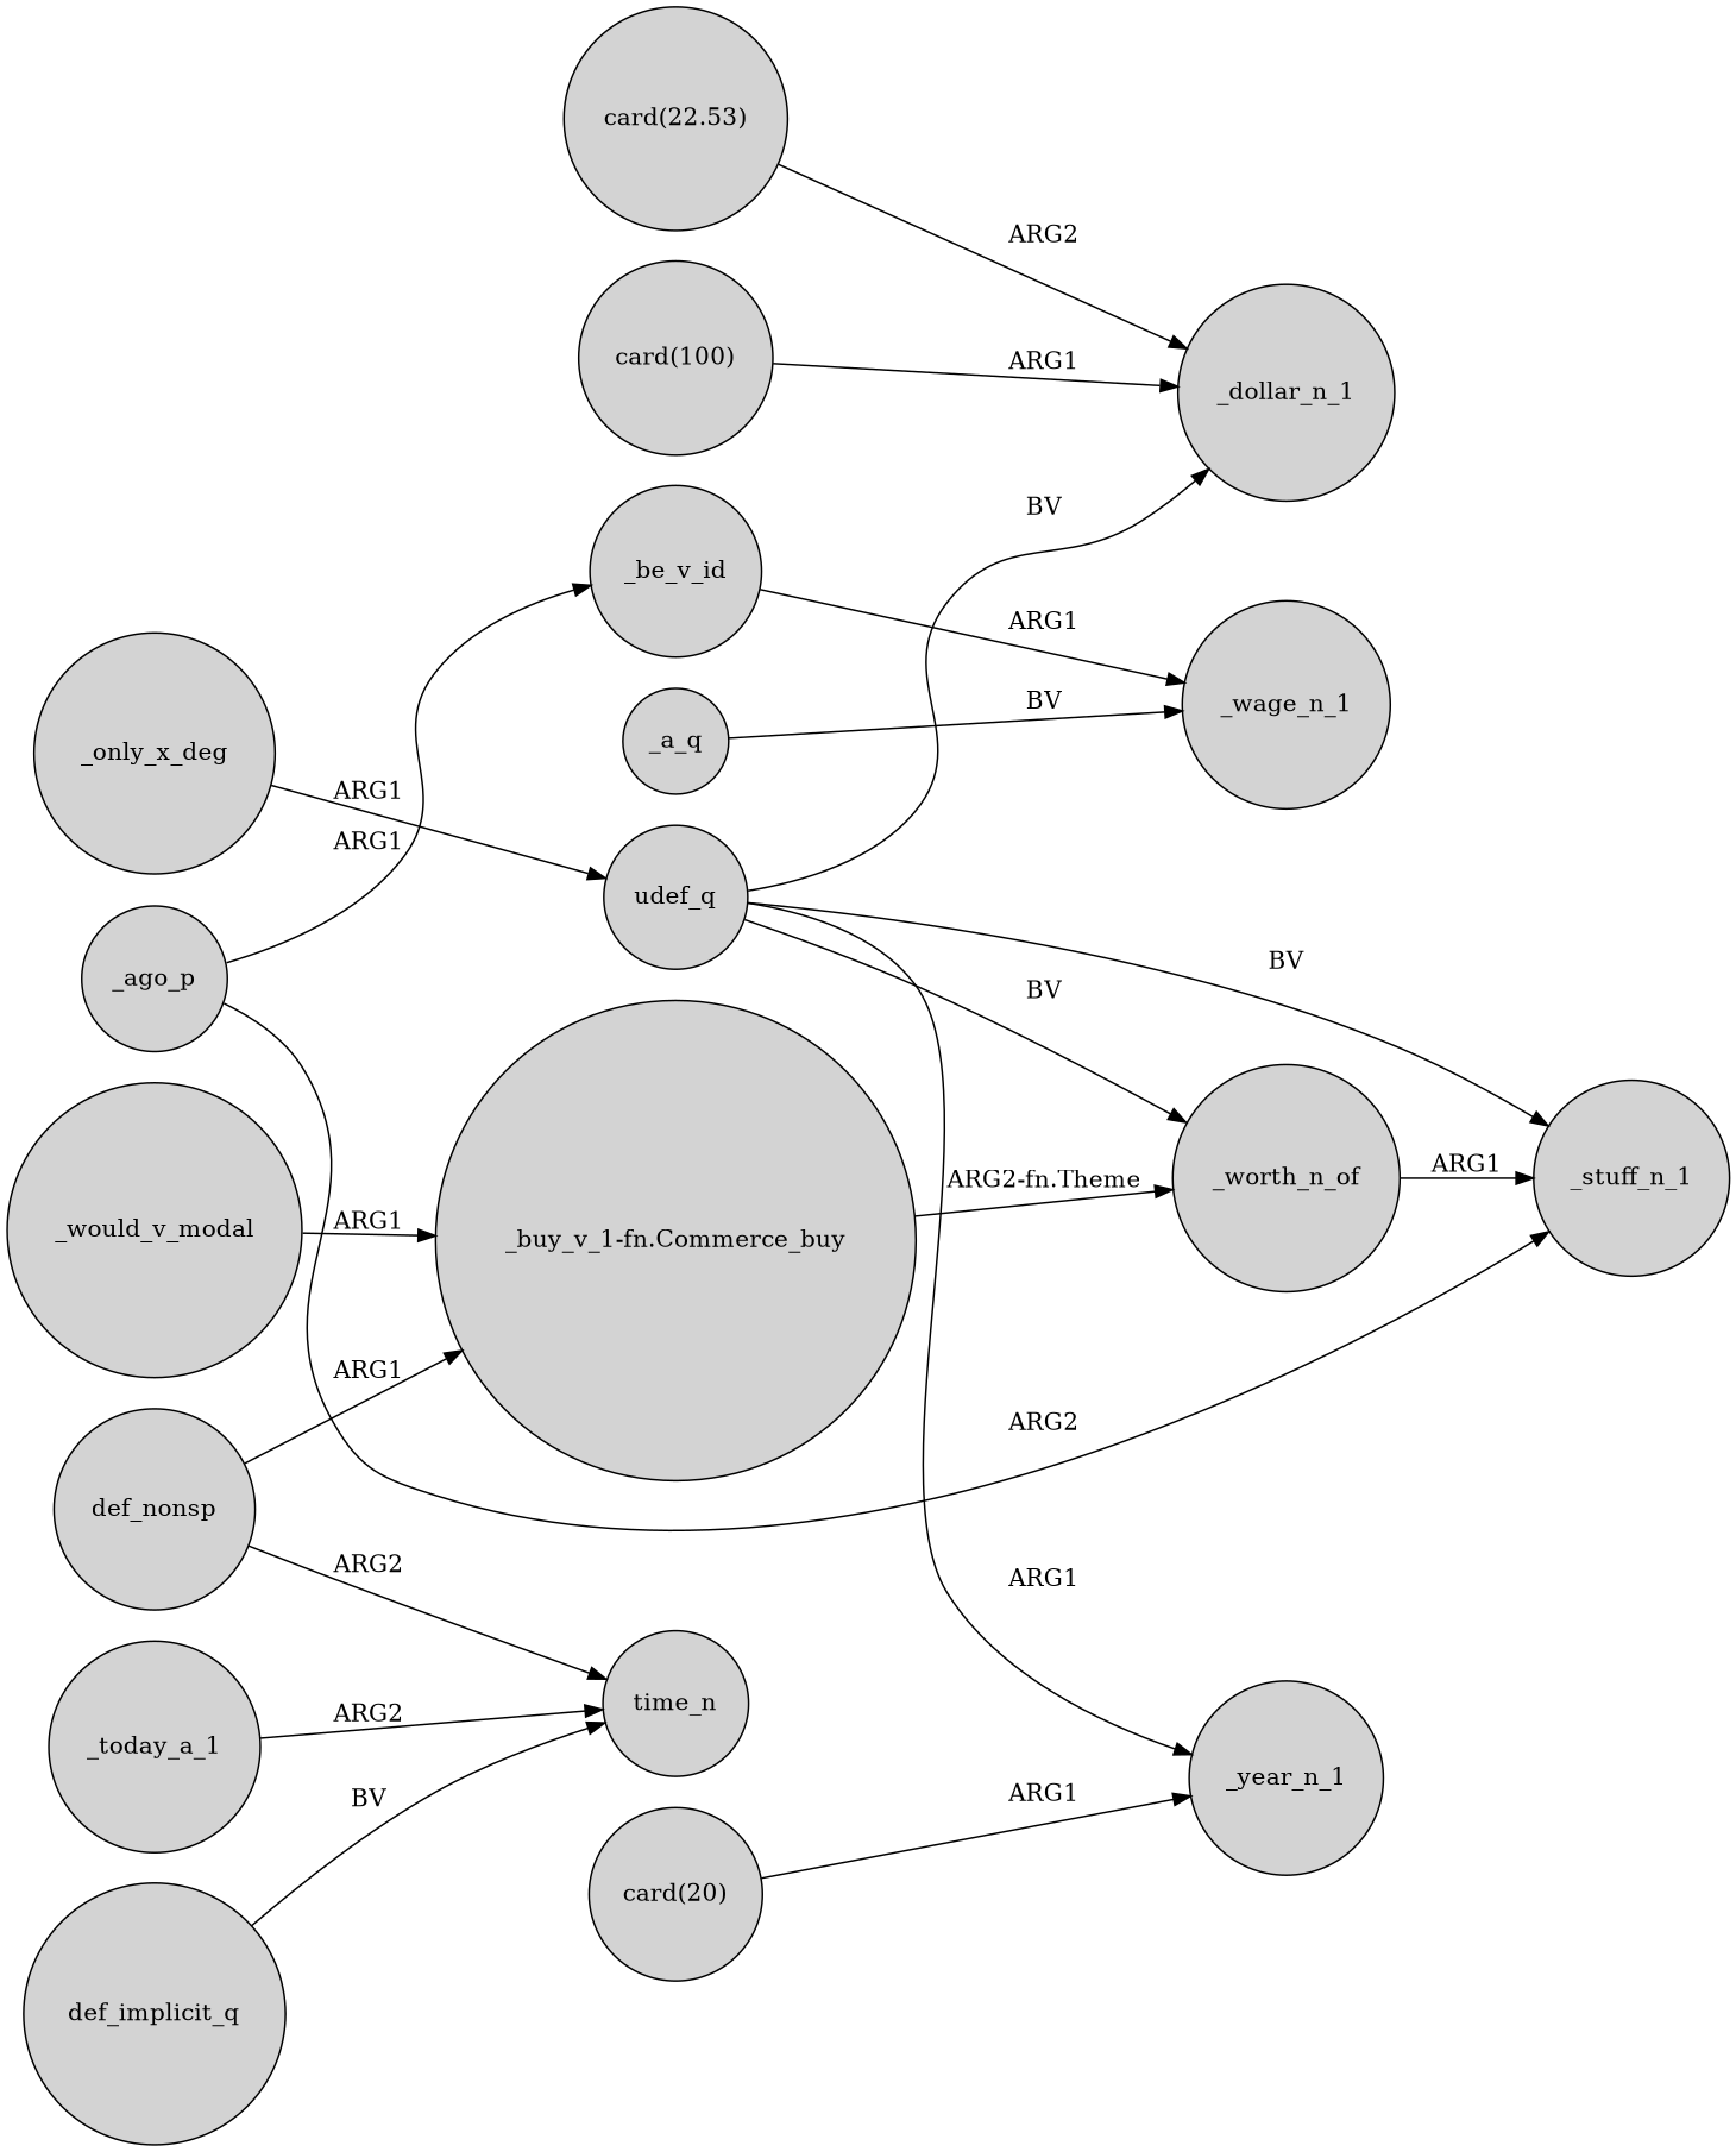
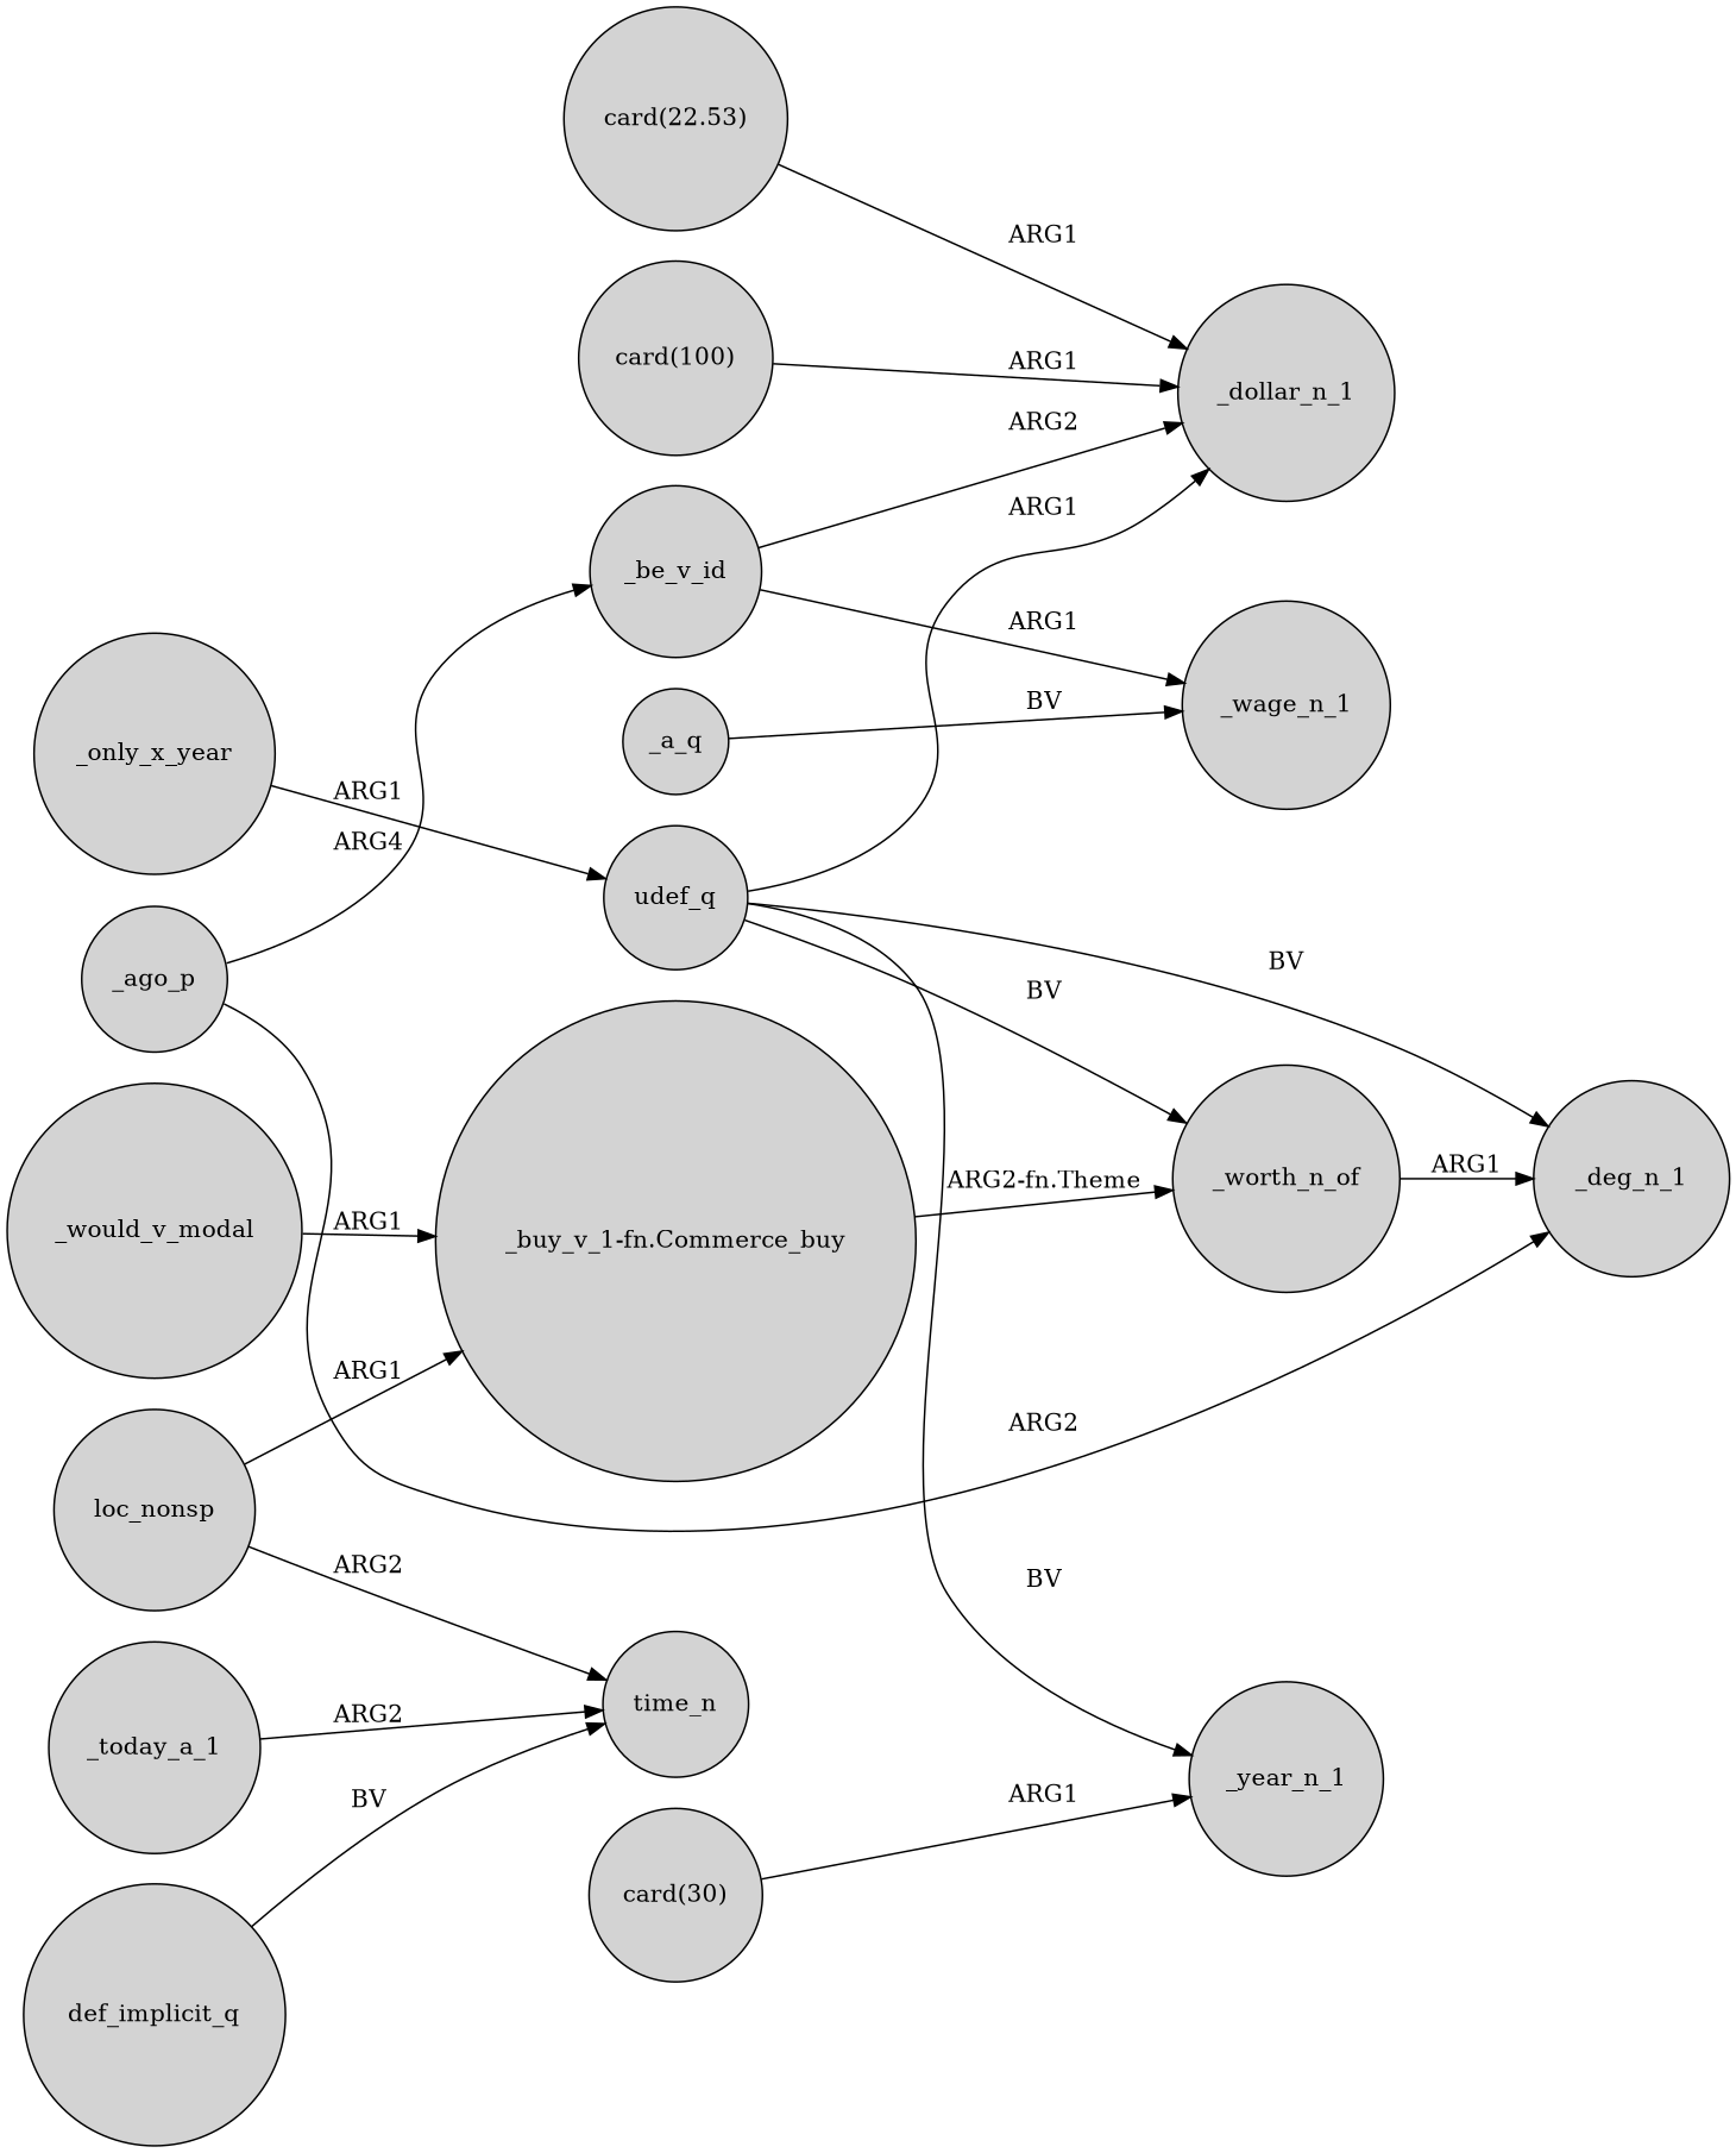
  digraph {
    rankdir=LR
    node [shape=circle style=filled]
-   _only_x_deg
+   _only_x_deg [label=_only_x_year]
    udef_q
    _dollar_n_1
    _worth_n_of
    _year_n_1
-   _stuff_n_1
+   _stuff_n_1 [label=_deg_n_1]
    n7 [label="card(22.53)"]
    _today_a_1
    time_n
    _would_v_modal
    "_buy_v_1-fn.Commerce_buy"
    "card(100)"
-   loc_nonsp [label=def_nonsp]
+   loc_nonsp
    _ago_p
    _be_v_id
    _wage_n_1
    _a_q
-   "card(30)" [label="card(20)"]
+   "card(30)"
    def_implicit_q
    _only_x_deg -> udef_q [label=ARG1]
-   udef_q -> _dollar_n_1 [label=BV]
+   udef_q -> _dollar_n_1 [label=ARG1]
    udef_q -> _worth_n_of [label=BV]
-   udef_q -> _year_n_1 [label=ARG1]
+   udef_q -> _year_n_1 [label=BV]
    udef_q -> _stuff_n_1 [label=BV]
    _worth_n_of -> _stuff_n_1 [label=ARG1]
-   n7 -> _dollar_n_1 [label=ARG2]
+   n7 -> _dollar_n_1 [label=ARG1]
    _today_a_1 -> time_n [label=ARG2]
    _would_v_modal -> "_buy_v_1-fn.Commerce_buy" [label=ARG1]
    "_buy_v_1-fn.Commerce_buy" -> _worth_n_of [label="ARG2-fn.Theme"]
    "card(100)" -> _dollar_n_1 [label=ARG1]
    loc_nonsp -> time_n [label=ARG2]
    loc_nonsp -> "_buy_v_1-fn.Commerce_buy" [label=ARG1]
    _ago_p -> _stuff_n_1 [label=ARG2]
-   _ago_p -> _be_v_id [label=ARG1]
+   _ago_p -> _be_v_id [label=ARG4]
+   _be_v_id -> _dollar_n_1 [label=ARG2]
    _be_v_id -> _wage_n_1 [label=ARG1]
    _a_q -> _wage_n_1 [label=BV]
    "card(30)" -> _year_n_1 [label=ARG1]
    def_implicit_q -> time_n [label=BV]
  }
